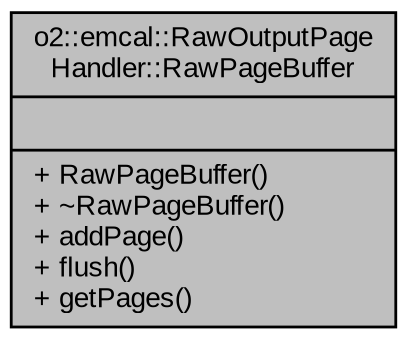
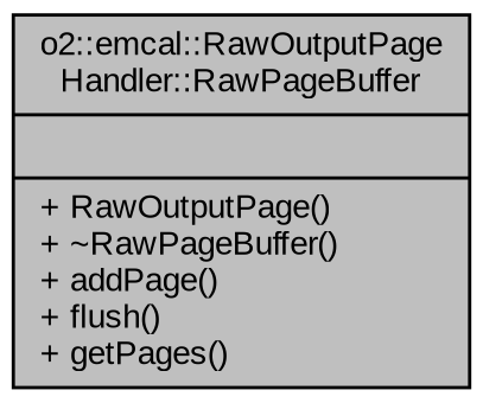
  digraph {
    fontname="Liberation Sans"
-   n1 [color=black fillcolor=grey75 fontcolor=black fontname="Liberation Sans" fontsize=10 height=0.2 label="{o2::emcal::RawOutputPage\lHandler::RawPageBuffer\n||+ RawPageBuffer()\l+ ~RawPageBuffer()\l+ addPage()\l+ flush()\l+ getPages()\l}" shape=record style=filled width=0.4]
+   n1 [color=black fillcolor=grey75 fontcolor=black fontname="Liberation Sans" fontsize=10 height=0.2 label="{o2::emcal::RawOutputPage\lHandler::RawPageBuffer\n||+ RawOutputPage()\l+ ~RawPageBuffer()\l+ addPage()\l+ flush()\l+ getPages()\l}" shape=record style=filled width=0.4]
  }
